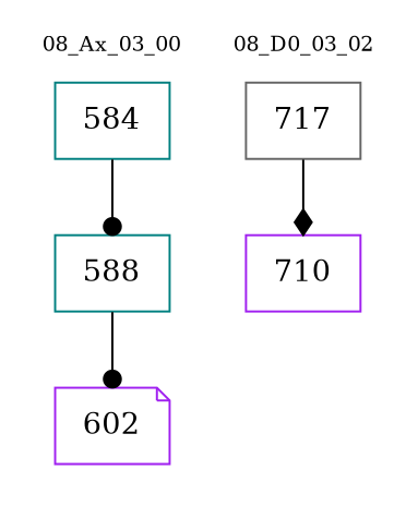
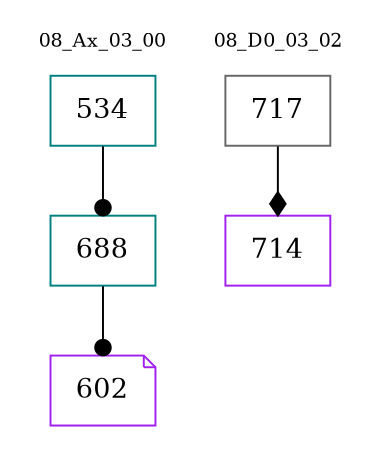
  digraph {
    node [color=teal shape=box]
    edge [arrowhead=dot color=black]
-   n1 [label=584]
-   n2 [label=588]
+   n1 [label=534]
+   n2 [label=688]
    n3 [color=purple label=602 shape=note]
    n4 [color=gray40 label=717]
-   n5 [color=purple label=710]
+   n5 [color=purple label=714]
    subgraph cluster_1 {
      color=white
      fontsize=10
      label="08_Ax_03_00"
      n1
      n2
      n3
    }
    subgraph cluster_2 {
      color=white
      fontsize=10
      label="08_D0_03_02"
      n4
      n5
    }
    n1 -> n2
    n2 -> n3
    n4 -> n5 [arrowhead=diamond]
  }
